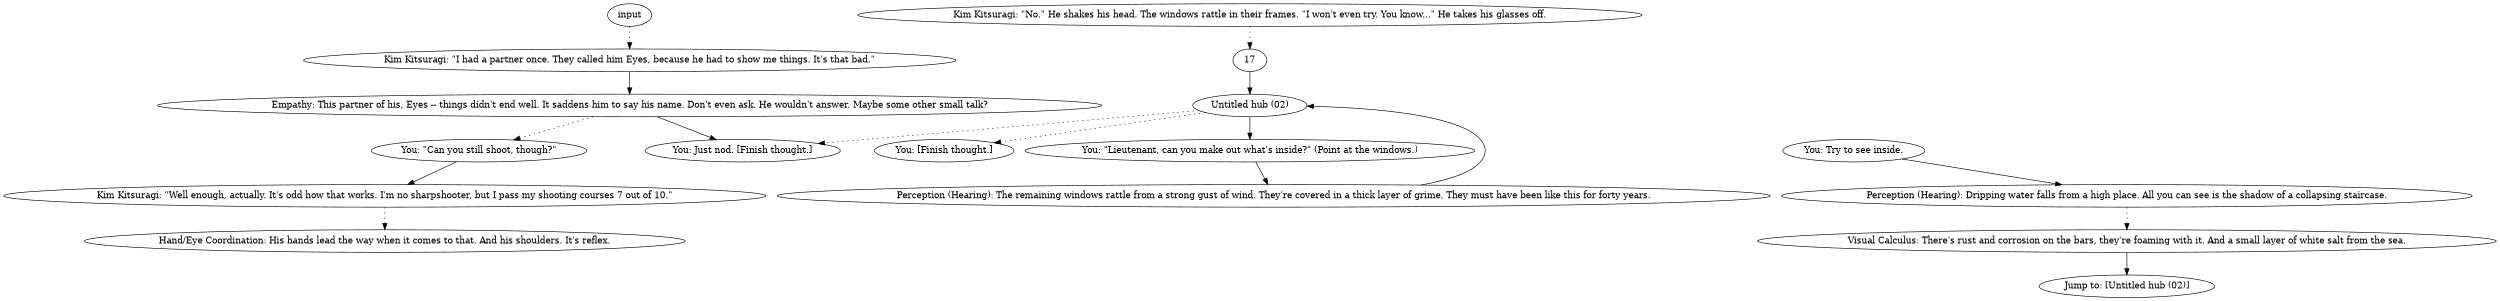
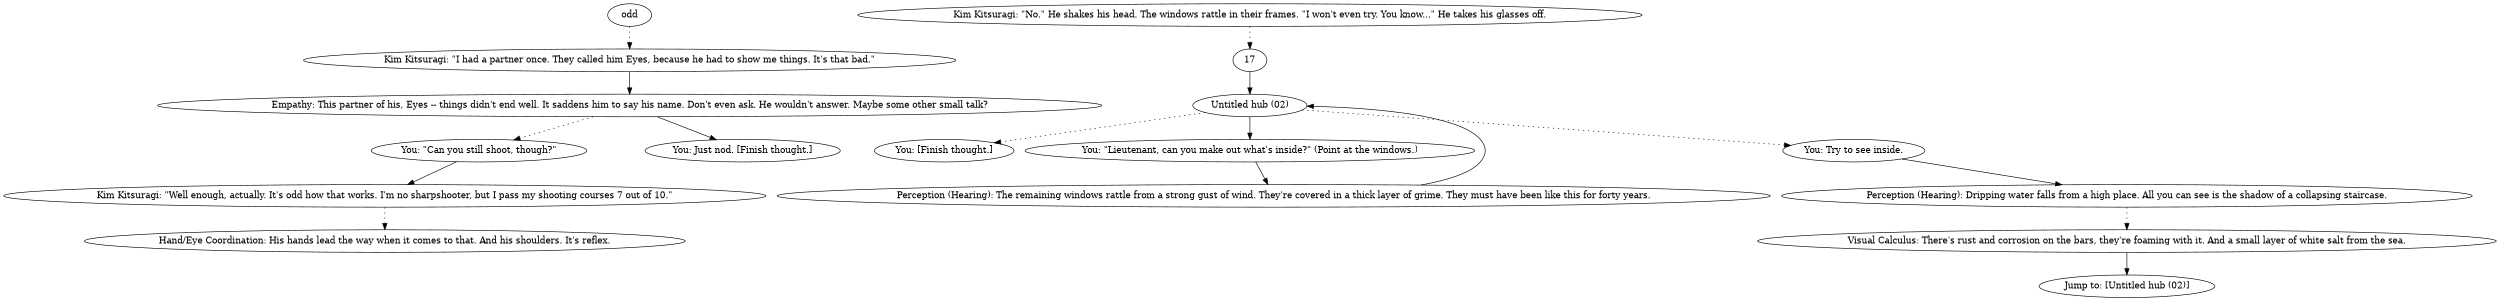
  digraph {
    edge [style=solid]
-   n1 [label=input]
+   n1 [label=odd]
    n2 [label="Kim Kitsuragi: \"I had a partner once. They called him Eyes, because he had to show me things. It's that bad.\""]
    n3 [label="Empathy: This partner of his, Eyes -- things didn't end well. It saddens him to say his name. Don't even ask. He wouldn't answer. Maybe some other small talk?"]
    n4 [label="Kim Kitsuragi: \"Well enough, actually. It's odd how that works. I'm no sharpshooter, but I pass my shooting courses 7 out of 10.\""]
    n5 [label="Hand/Eye Coordination: His hands lead the way when it comes to that. And his shoulders. It's reflex."]
    n6 [label="Visual Calculus: There's rust and corrosion on the bars, they're foaming with it. And a small layer of white salt from the sea."]
    n7 [label="Jump to: [Untitled hub (02)]"]
    n8 [label="You: [Finish thought.]"]
    n9 [label="Untitled hub (02)"]
    n10 [label="You: \"Lieutenant, can you make out what's inside?\" (Point at the windows.)"]
    n11 [label="You: Try to see inside."]
    n12 [label="You: \"Can you still shoot, though?\""]
    n13 [label="You: Just nod. [Finish thought.]"]
    n14 [label="Perception (Hearing): The remaining windows rattle from a strong gust of wind. They're covered in a thick layer of grime. They must have been like this for forty years."]
    n15 [label="Perception (Hearing): Dripping water falls from a high place. All you can see is the shadow of a collapsing staircase."]
    n16 [label="Kim Kitsuragi: \"No.\" He shakes his head. The windows rattle in their frames. \"I won't even try. You know...\" He takes his glasses off."]
    17
    n1 -> n2 [style=dotted]
    n2 -> n3
    n3 -> n12 [style=dotted]
    n3 -> n13
    n4 -> n5 [style=dotted]
    n6 -> n7
    n9 -> n8 [style=dotted]
    n9 -> n10
-   n9 -> n13 [style=dotted]
+   n9 -> n11 [style=dotted]
    n10 -> n14
    n11 -> n15
    n12 -> n4
    n14 -> n9
    n15 -> n6 [style=dotted]
    n16 -> 17 [style=dotted]
    17 -> n9
  }
